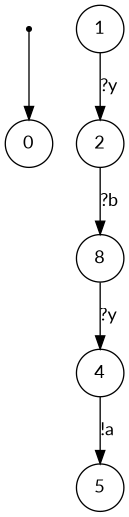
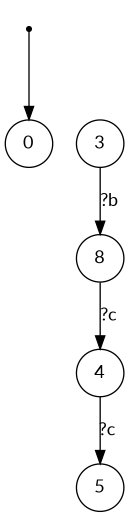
  digraph {
    fontname=Lato
    node [fontname=Lato shape=circle]
    edge [fontname=Lato]
    ENTRY [shape=point]
    0
-   1
-   2
+   2 [label=3]
    n5 [label=8]
    4
    5
    ENTRY -> 0
-   1 -> 2 [label="?y"]
    2 -> n5 [label="?b"]
-   n5 -> 4 [label="?y"]
-   4 -> 5 [label="!a"]
+   n5 -> 4 [label="?c"]
+   4 -> 5 [label="?c"]
  }
